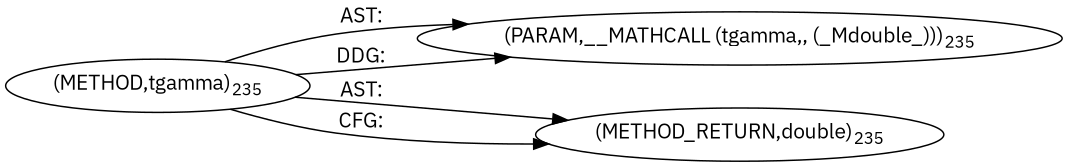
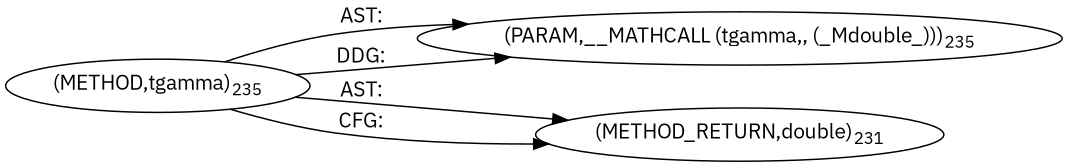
  digraph {
    fontname="IBM Plex Sans"
    rankdir=LR
    node [fontname="IBM Plex Sans"]
    edge [fontname="IBM Plex Sans"]
    n1 [label=<(METHOD,tgamma)<SUB>235</SUB>>]
    n2 [label=<(PARAM,__MATHCALL (tgamma,, (_Mdouble_)))<SUB>235</SUB>>]
-   n3 [label=<(METHOD_RETURN,double)<SUB>235</SUB>>]
+   n3 [label=<(METHOD_RETURN,double)<SUB>231</SUB>>]
    n1 -> n2 [label="AST: "]
    n1 -> n2 [label="DDG: "]
    n1 -> n3 [label="AST: "]
    n1 -> n3 [label="CFG: "]
  }
